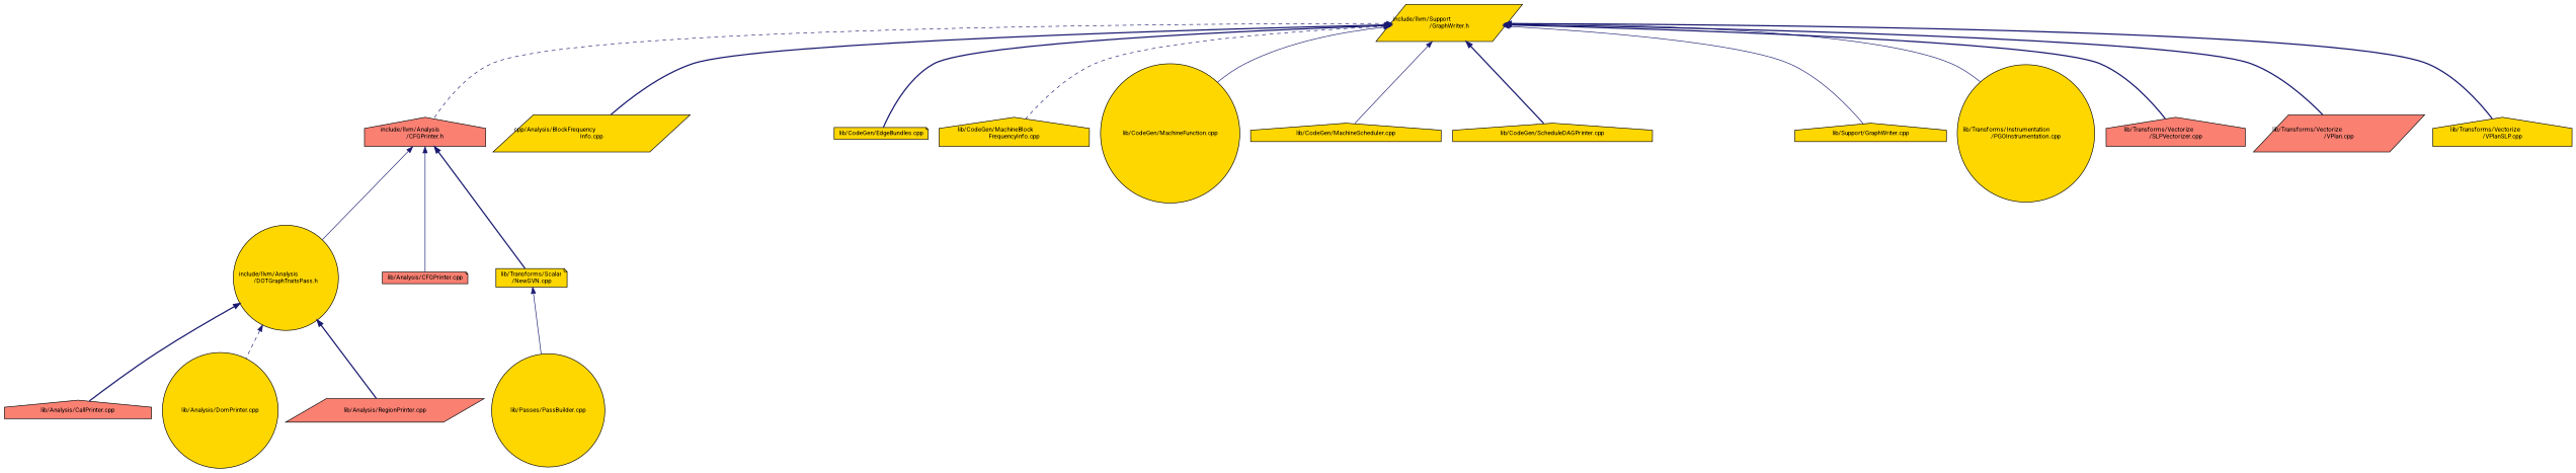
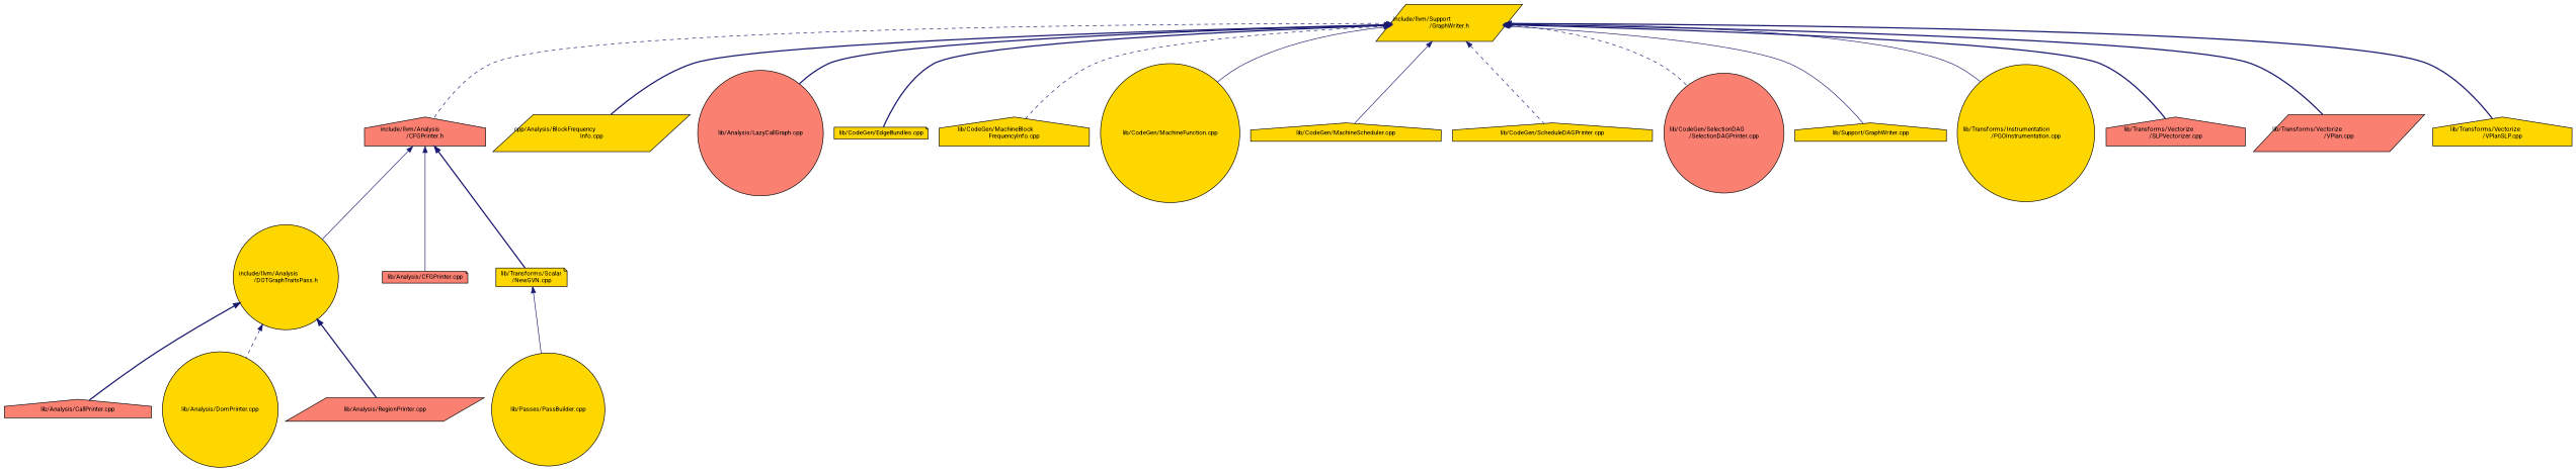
  digraph {
    fontname=Roboto
    node [color=black fillcolor=gold fontname=Roboto fontsize=10 shape=house style=filled]
    edge [color=midnightblue dir=back fontname=Roboto fontsize=10 labelfontname=Helvetica labelfontsize=10 style=bold]
    n1 [fontcolor=black height=0.2 label="include/llvm/Support\l/GraphWriter.h" shape=parallelogram width=0.4]
    n2 [fillcolor=salmon height=0.2 label="include/llvm/Analysis\l/CFGPrinter.h" width=0.4]
    n3 [height=0.2 label="cpp/Analysis/BlockFrequency\lInfo.cpp" shape=parallelogram width=0.4]
+   n4 [fillcolor=salmon height=0.2 label="lib/Analysis/LazyCallGraph.cpp" shape=circle width=0.4]
    n5 [height=0.2 label="lib/CodeGen/EdgeBundles.cpp" shape=note width=0.4]
    n6 [height=0.2 label="lib/CodeGen/MachineBlock\lFrequencyInfo.cpp" width=0.4]
    n7 [height=0.2 label="lib/CodeGen/MachineFunction.cpp" shape=circle width=0.4]
    n8 [height=0.2 label="lib/CodeGen/MachineScheduler.cpp" width=0.4]
    n9 [height=0.2 label="lib/CodeGen/ScheduleDAGPrinter.cpp" width=0.4]
+   n10 [fillcolor=salmon height=0.2 label="lib/CodeGen/SelectionDAG\l/SelectionDAGPrinter.cpp" shape=circle width=0.4]
    n11 [height=0.2 label="lib/Support/GraphWriter.cpp" width=0.4]
    n12 [height=0.2 label="lib/Transforms/Instrumentation\l/PGOInstrumentation.cpp" shape=circle width=0.4]
    n13 [fillcolor=salmon height=0.2 label="lib/Transforms/Vectorize\l/SLPVectorizer.cpp" width=0.4]
    n14 [fillcolor=salmon height=0.2 label="lib/Transforms/Vectorize\l/VPlan.cpp" shape=parallelogram width=0.4]
    n15 [height=0.2 label="lib/Transforms/Vectorize\l/VPlanSLP.cpp" width=0.4]
    n16 [height=0.2 label="include/llvm/Analysis\l/DOTGraphTraitsPass.h" shape=circle width=0.4]
    n17 [fillcolor=salmon height=0.2 label="lib/Analysis/CFGPrinter.cpp" shape=note width=0.4]
    n18 [height=0.2 label="lib/Transforms/Scalar\l/NewGVN.cpp" shape=note width=0.4]
    n19 [fillcolor=salmon height=0.2 label="lib/Analysis/CallPrinter.cpp" width=0.4]
    n20 [height=0.2 label="lib/Analysis/DomPrinter.cpp" shape=circle width=0.4]
    n21 [fillcolor=salmon height=0.2 label="lib/Analysis/RegionPrinter.cpp" shape=parallelogram width=0.4]
    n22 [height=0.2 label="lib/Passes/PassBuilder.cpp" shape=circle width=0.4]
    n1 -> n2 [style=dashed]
    n1 -> n3
+   n1 -> n4
    n1 -> n5
    n1 -> n6 [style=dashed]
    n1 -> n7 [style=solid]
    n1 -> n8 [style=solid]
-   n1 -> n9
+   n1 -> n9 [style=dashed]
+   n1 -> n10 [style=dashed]
    n1 -> n11 [style=solid]
    n1 -> n12 [style=solid]
    n1 -> n13
    n1 -> n14
    n1 -> n15
    n2 -> n16 [style=solid]
    n2 -> n17 [style=solid]
    n2 -> n18
    n16 -> n19
    n16 -> n20 [style=dashed]
    n16 -> n21
    n18 -> n22 [style=solid]
  }
